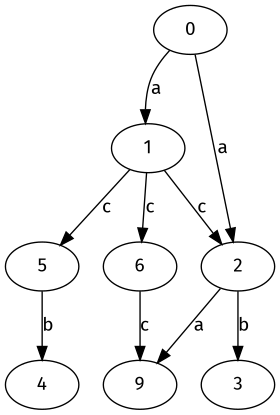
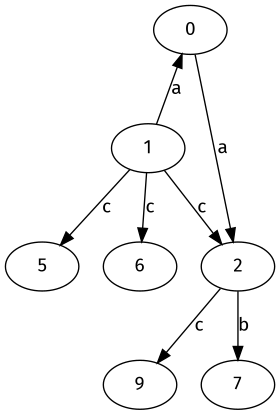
  strict digraph {
    fontname="Fira Sans"
    node [fontname="Fira Sans"]
    edge [fontname="Fira Sans"]
    0
    1
    2
    5
    6
-   3
+   3 [label=7]
    n7 [label=9]
-   4
-   0 -> 1 [label=a]
+   1 -> 0 [label=a]
    0 -> 2 [label=a]
    1 -> 2 [label=c]
    1 -> 5 [label=c]
    1 -> 6 [label=c]
    2 -> 3 [label=b]
-   2 -> n7 [label=a]
-   5 -> 4 [label=b]
-   6 -> n7 [label=c]
+   2 -> n7 [label=c]
  }
